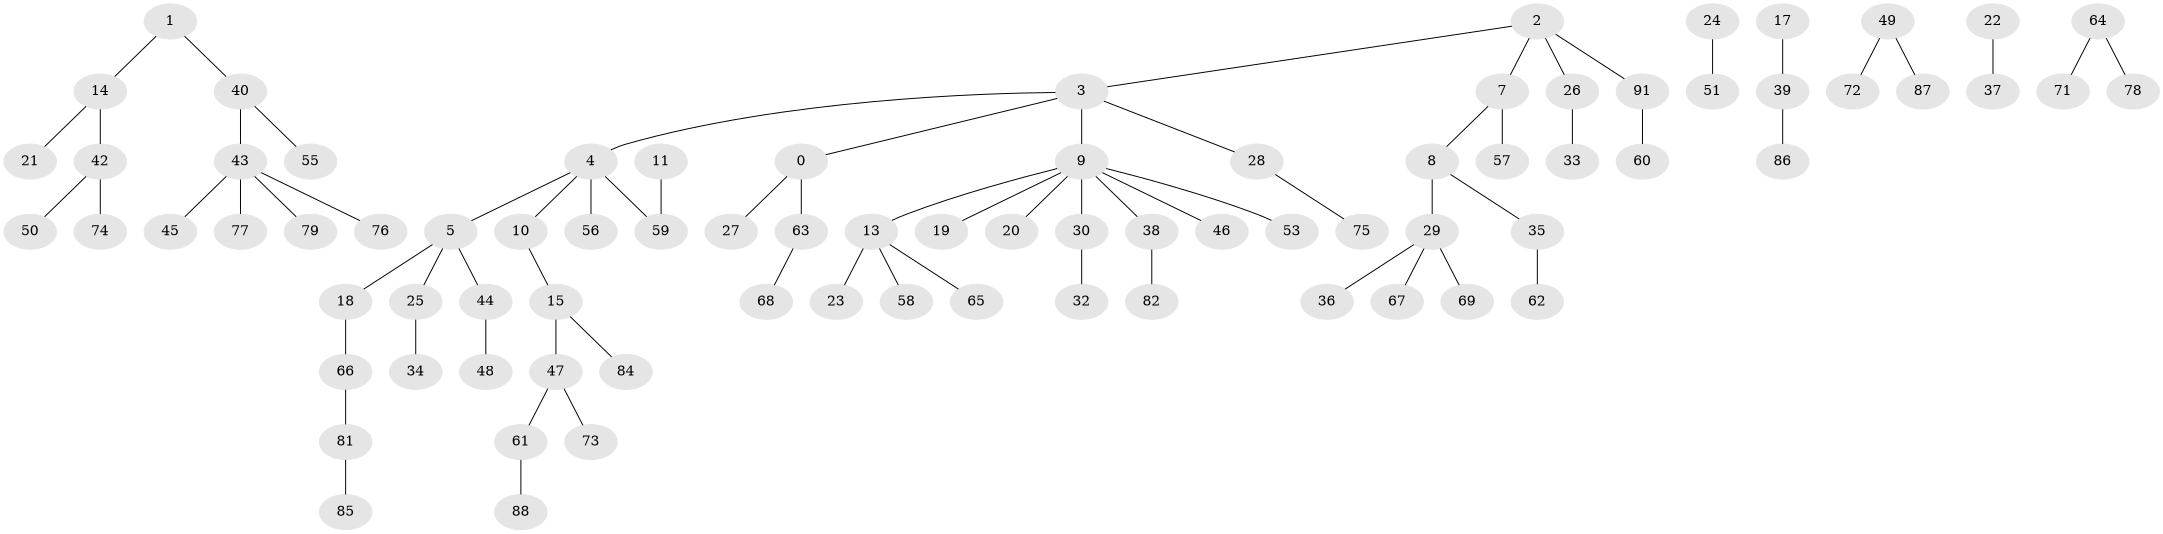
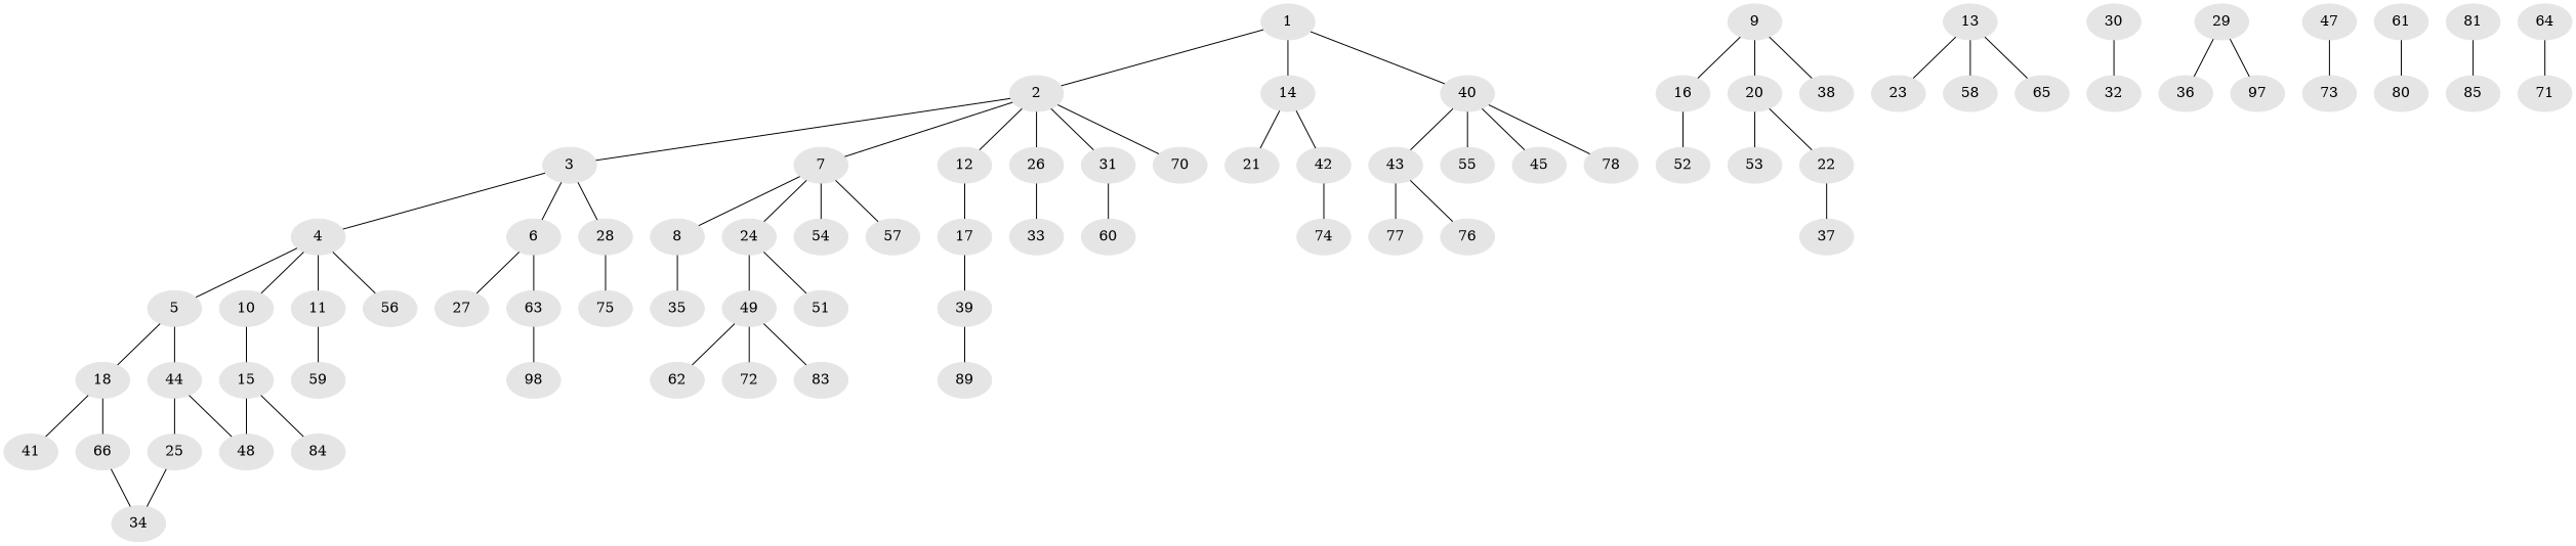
  graph {
    node [color=gray90 style=filled]
    1
    2
    14
    40
    3
    7
+   12
    26
-   31 [label=91]
+   31
+   70
    21
    42
    43
    55
    4
-   6 [label=0]
+   6
    9
    28
    8
    24
+   54
    57
    17
    33
    60
    5
    10
    11
    56
    27
    63
    13
-   16 [label=19]
+   16
    20
    30
    38
-   46
    53
    75
    18
    25
    44
    15
    59
+   41
    66
    34
    48
-   68
+   68 [label=98]
    29
    35
    49
    51
    36
-   67
-   69
+   67 [label=97]
    23
    58
    65
+   52
    22
    32
-   82
    47
    84
    39
-   50
    74
    61
    73
-   86
+   86 [label=89]
    81
    37
    62
    72
-   83 [label=87]
+   83
    45
    77
-   79
    76
-   80 [label=88]
+   80
    64
    71
    78
    85
+   1 -- 2
    1 -- 14
    1 -- 40
    2 -- 3
    2 -- 7
+   2 -- 12
    2 -- 26
    2 -- 31
+   2 -- 70
    14 -- 21
    14 -- 42
    40 -- 43
    40 -- 55
    3 -- 4
    3 -- 6
-   3 -- 9
    3 -- 28
    7 -- 8
+   7 -- 24
+   7 -- 54
    7 -- 57
+   12 -- 17
    26 -- 33
    31 -- 60
-   42 -- 50
    42 -- 74
-   43 -- 45
+   40 -- 45
    43 -- 77
-   43 -- 79
    43 -- 76
    4 -- 5
    4 -- 10
-   4 -- 59
+   4 -- 11
    4 -- 56
    6 -- 27
    6 -- 63
-   9 -- 13
    9 -- 16
    9 -- 20
-   9 -- 30
    9 -- 38
-   9 -- 46
-   9 -- 53
+   20 -- 53
    28 -- 75
-   8 -- 29
    8 -- 35
+   24 -- 49
    24 -- 51
    17 -- 39
    5 -- 18
-   5 -- 25
+   44 -- 25
    5 -- 44
    10 -- 15
    11 -- 59
    63 -- 68
    13 -- 23
    13 -- 58
    13 -- 65
+   16 -- 52
+   20 -- 22
    30 -- 32
-   38 -- 82
+   18 -- 41
    18 -- 66
    25 -- 34
    44 -- 48
-   15 -- 47
+   15 -- 48
    15 -- 84
-   66 -- 81
+   66 -- 34
    29 -- 36
    29 -- 67
-   29 -- 69
-   35 -- 62
+   49 -- 62
    49 -- 72
    49 -- 83
    22 -- 37
-   47 -- 61
    47 -- 73
    39 -- 86
    61 -- 80
    81 -- 85
    64 -- 71
-   64 -- 78
+   40 -- 78
  }
